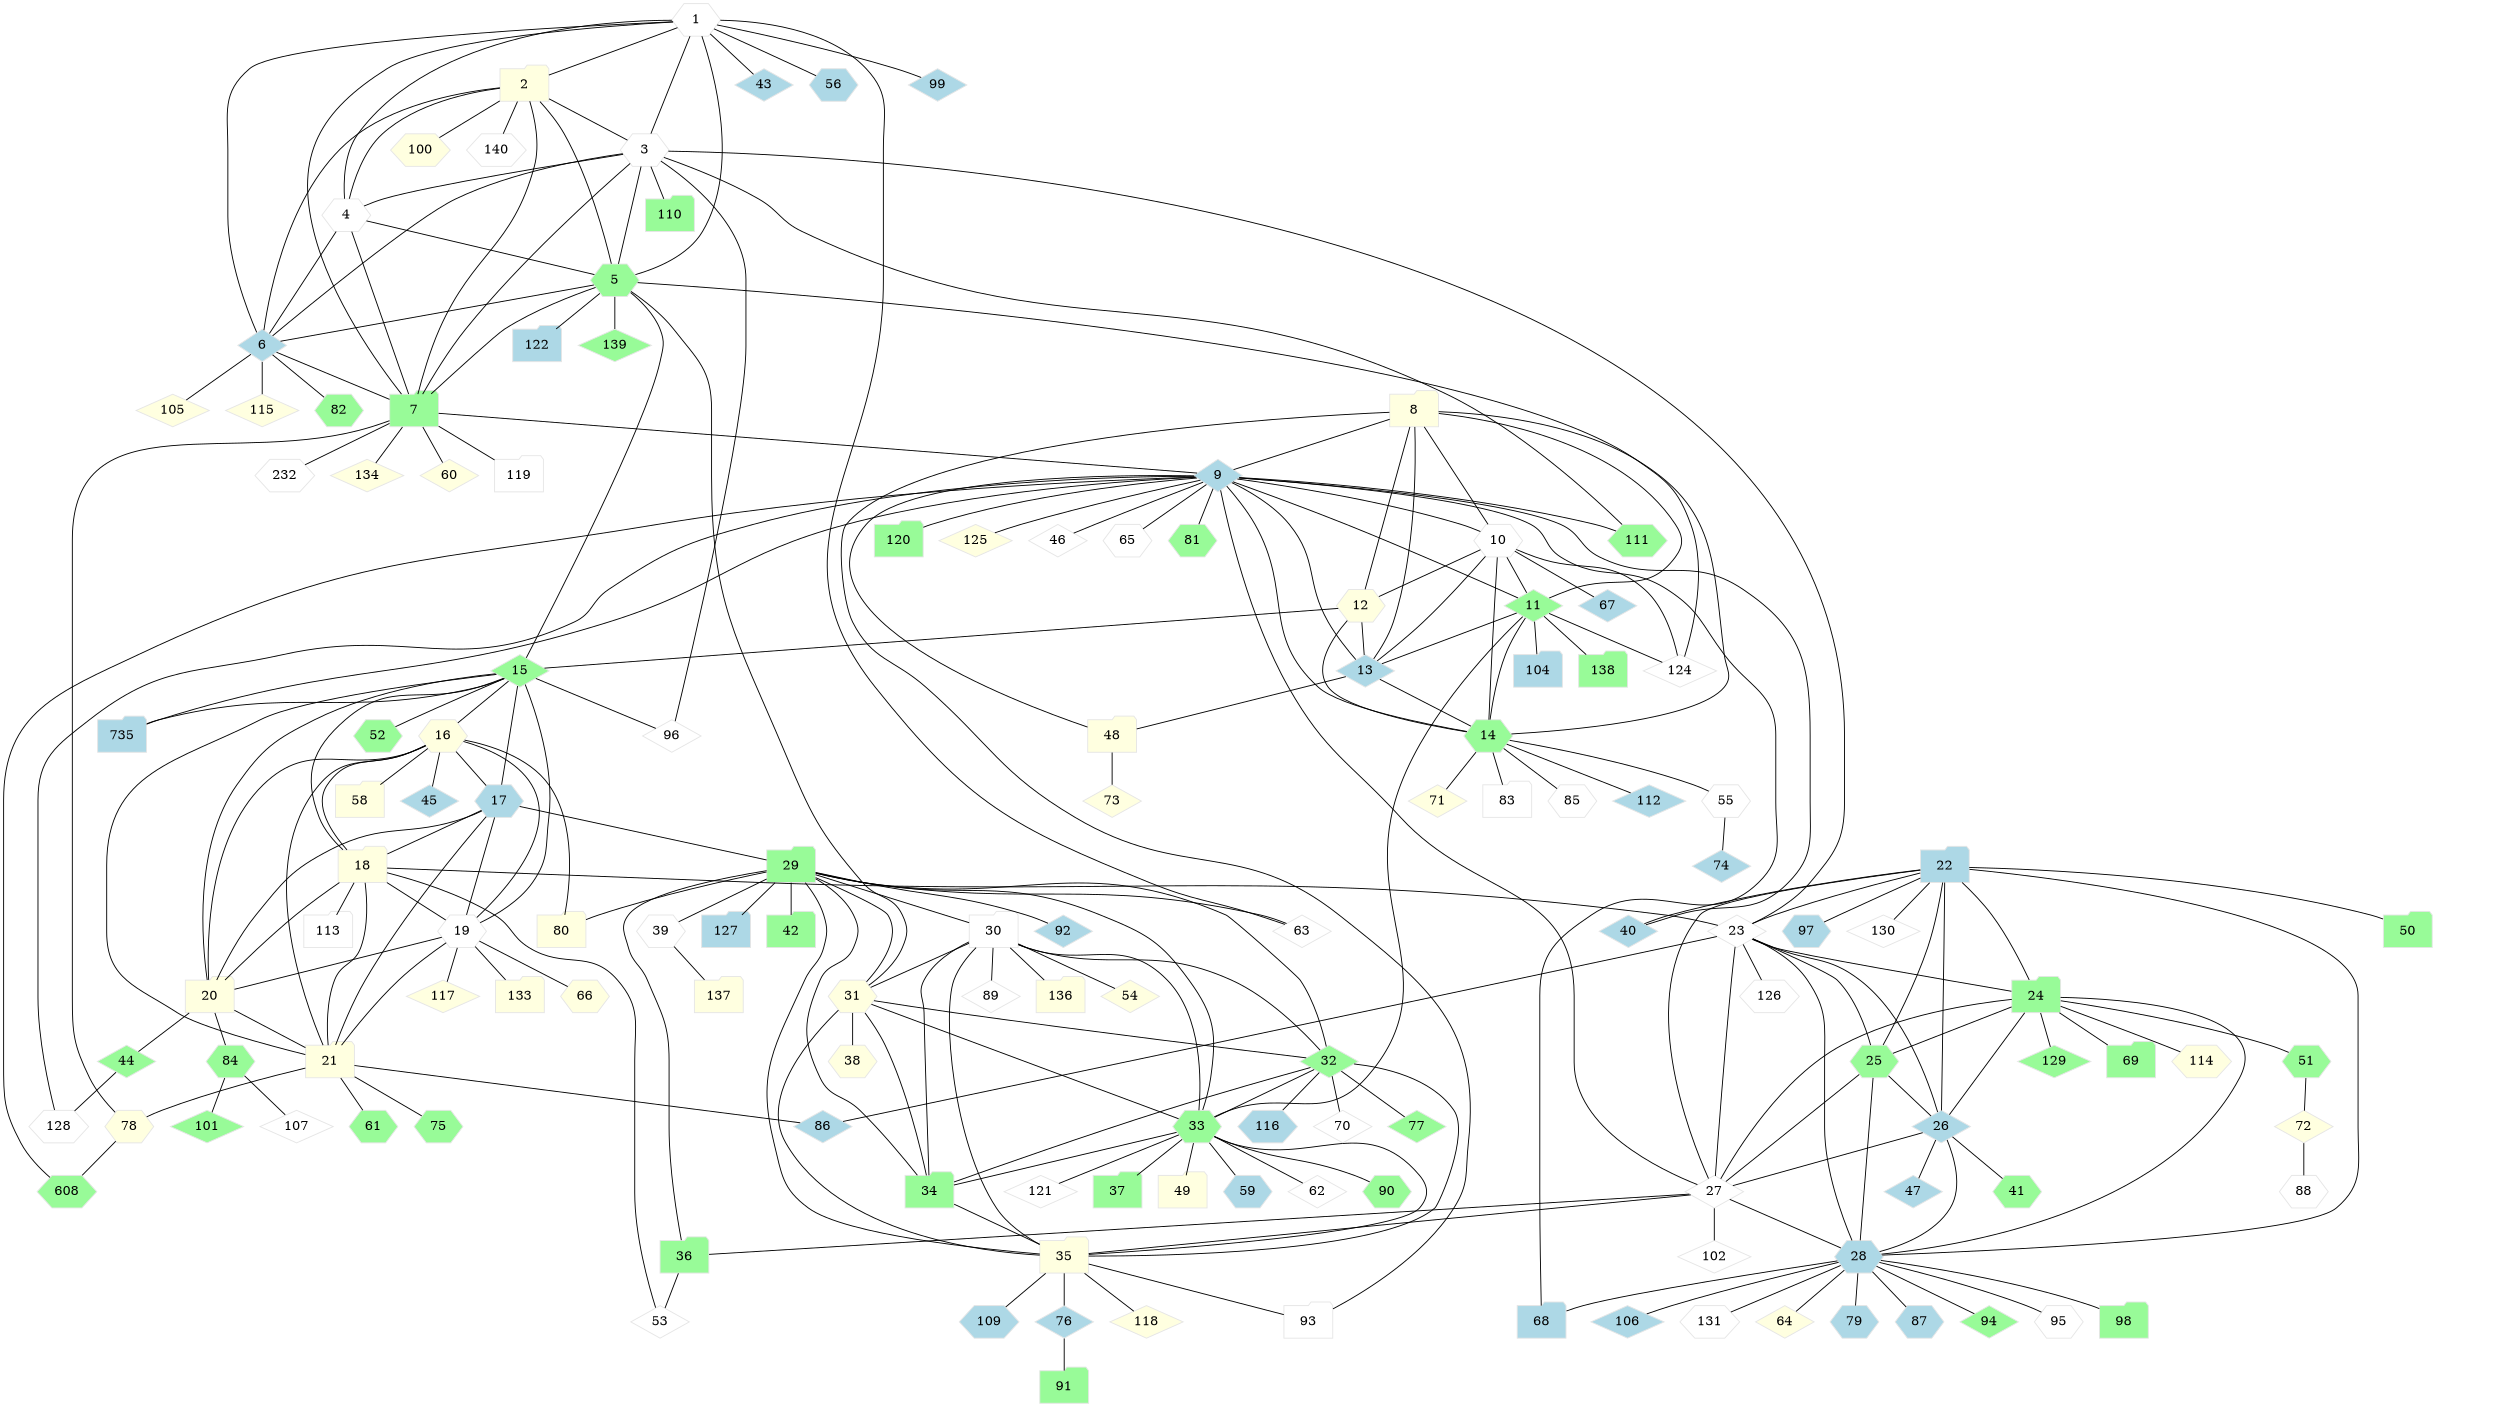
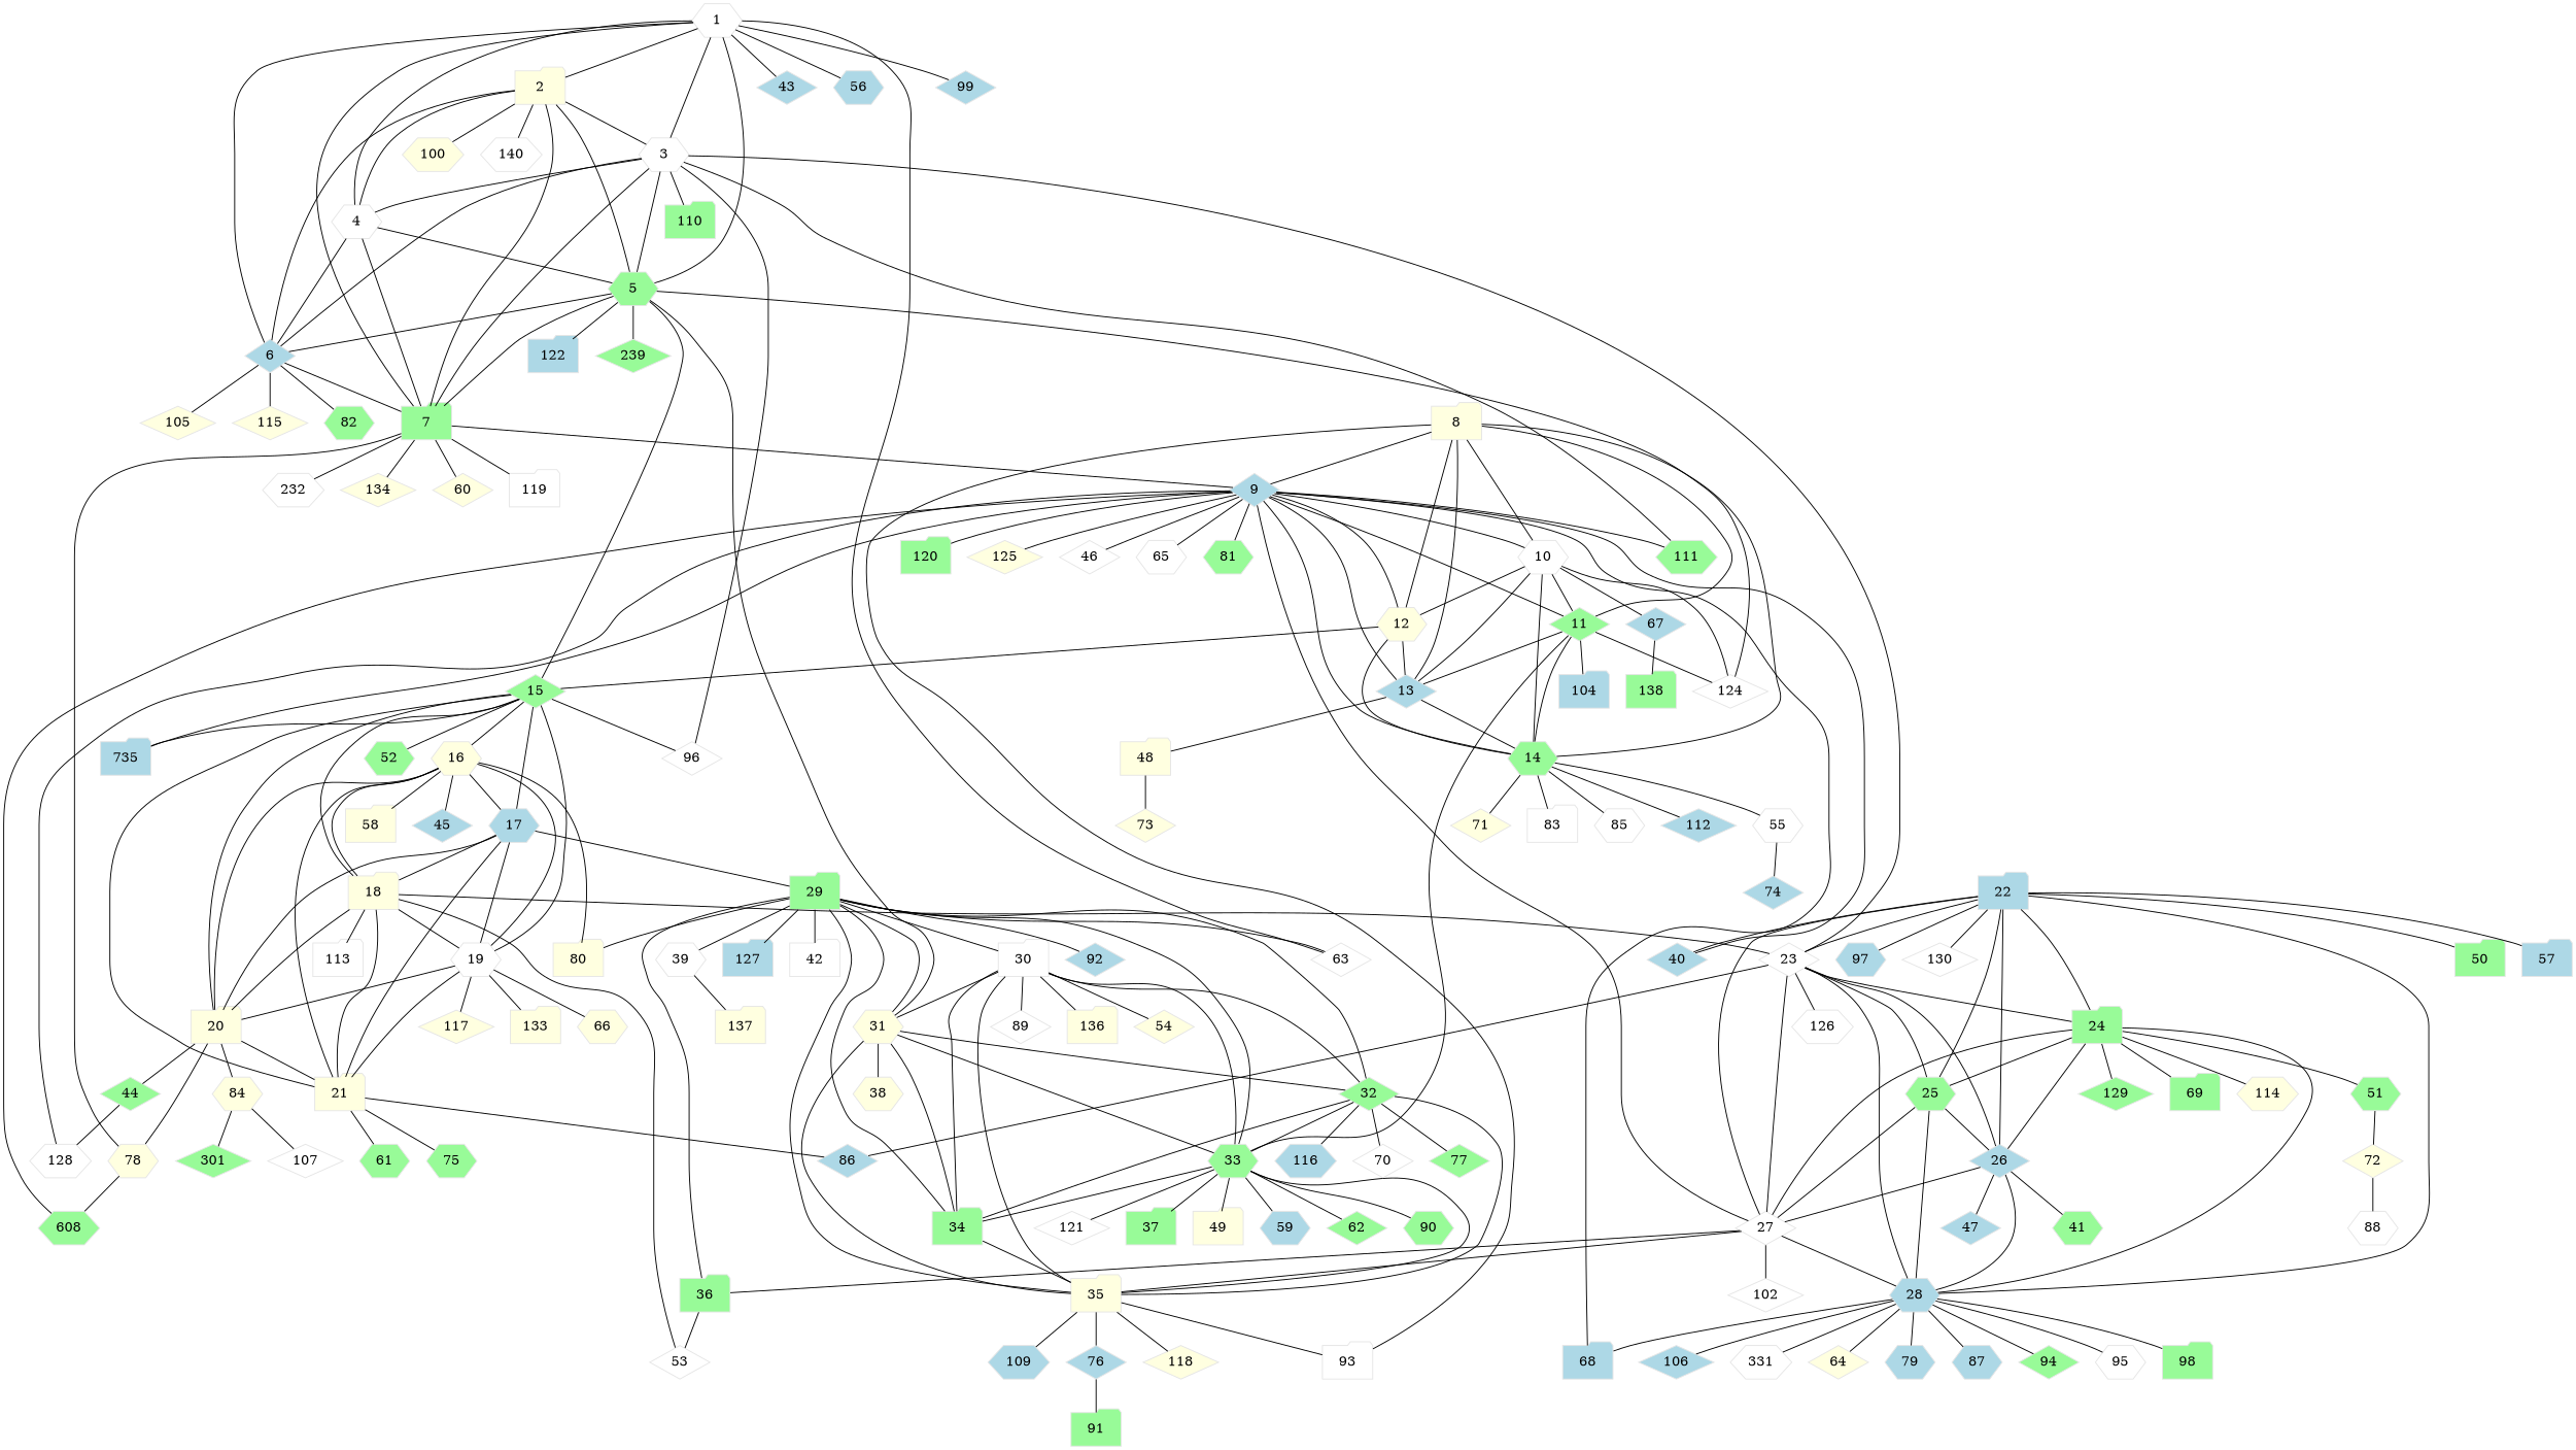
  graph {
    node [color=gray90 fillcolor=palegreen shape=diamond style=filled]
    1 [fillcolor=white shape=hexagon]
    2 [fillcolor=lightyellow shape=folder]
    3 [fillcolor=white shape=hexagon]
    4 [fillcolor=white shape=hexagon]
    5 [shape=hexagon]
    6 [fillcolor=lightblue]
    7 [shape=folder]
    43 [fillcolor=lightblue]
    56 [fillcolor=lightblue shape=hexagon]
    63 [fillcolor=white]
    99 [fillcolor=lightblue]
    100 [fillcolor=lightyellow shape=hexagon]
    140 [fillcolor=white shape=hexagon]
    23 [fillcolor=white]
    96 [fillcolor=white]
    110 [shape=folder]
    111 [shape=hexagon]
    15
    31 [fillcolor=lightyellow shape=hexagon]
    122 [fillcolor=lightblue shape=folder]
    124 [fillcolor=white]
-   139
+   139 [label=239]
    82 [shape=hexagon]
    105 [fillcolor=lightyellow]
    115 [fillcolor=lightyellow]
    9 [fillcolor=lightblue]
    60 [fillcolor=lightyellow]
    78 [fillcolor=lightyellow shape=hexagon]
    119 [fillcolor=white shape=folder]
    n30 [fillcolor=white label=232 shape=hexagon]
    134 [fillcolor=lightyellow]
    27 [fillcolor=white]
    86 [fillcolor=lightblue]
    24 [shape=folder]
    25 [shape=hexagon]
    26 [fillcolor=lightblue]
    28 [fillcolor=lightblue shape=hexagon]
    126 [fillcolor=white shape=hexagon]
    n39 [fillcolor=lightblue label=735 shape=folder]
    16 [fillcolor=lightyellow shape=hexagon]
    17 [fillcolor=lightblue shape=hexagon]
    18 [fillcolor=lightyellow shape=folder]
    19 [fillcolor=white shape=hexagon]
    20 [fillcolor=lightyellow shape=folder]
    21 [fillcolor=lightyellow shape=folder]
    52 [shape=hexagon]
    33 [shape=hexagon]
    35 [fillcolor=lightyellow shape=folder]
    32
    34 [shape=folder]
    38 [fillcolor=lightyellow shape=hexagon]
    10 [fillcolor=white shape=hexagon]
    11
    12 [fillcolor=lightyellow shape=hexagon]
    13 [fillcolor=lightblue]
    14 [shape=hexagon]
    40 [fillcolor=lightblue]
    46 [fillcolor=white]
    65 [fillcolor=white shape=hexagon]
    68 [fillcolor=lightblue shape=folder]
    81 [shape=hexagon]
    n62 [label=608 shape=hexagon]
    120 [shape=folder]
    125 [fillcolor=lightyellow]
    128 [fillcolor=white shape=hexagon]
    8 [fillcolor=lightyellow shape=folder]
    93 [fillcolor=white shape=folder]
    67 [fillcolor=lightblue]
    104 [fillcolor=lightblue shape=folder]
    138 [shape=folder]
    48 [fillcolor=lightyellow shape=folder]
    55 [fillcolor=white shape=hexagon]
    71 [fillcolor=lightyellow]
    83 [fillcolor=white shape=folder]
    85 [fillcolor=white shape=hexagon]
    112 [fillcolor=lightblue]
    36 [shape=folder]
    102 [fillcolor=white]
    37 [shape=folder]
    49 [fillcolor=lightyellow shape=folder]
    59 [fillcolor=lightblue shape=hexagon]
-   62 [fillcolor=white]
+   62
    90 [shape=hexagon]
    121 [fillcolor=white]
    73 [fillcolor=lightyellow]
    74 [fillcolor=lightblue]
    45 [fillcolor=lightblue]
    58 [fillcolor=lightyellow shape=folder]
    80 [fillcolor=lightyellow shape=folder]
    29 [shape=folder]
    53 [fillcolor=white]
    113 [fillcolor=white shape=folder]
    66 [fillcolor=lightyellow shape=hexagon]
    117 [fillcolor=lightyellow]
    133 [fillcolor=lightyellow shape=folder]
    44
-   84 [shape=hexagon]
+   84 [fillcolor=lightyellow shape=hexagon]
    61 [shape=hexagon]
    75 [shape=hexagon]
    30 [fillcolor=white shape=folder]
    39 [fillcolor=white shape=hexagon]
-   42 [shape=folder]
+   42 [fillcolor=white shape=folder]
    92 [fillcolor=lightblue]
    127 [fillcolor=lightblue shape=folder]
-   101
+   101 [label=301]
    107 [fillcolor=white]
    22 [fillcolor=lightblue shape=folder]
    50 [shape=folder]
+   57 [fillcolor=lightblue shape=folder]
    97 [fillcolor=lightblue shape=hexagon]
    130 [fillcolor=white]
    51 [shape=hexagon]
    69 [shape=folder]
    114 [fillcolor=lightyellow shape=hexagon]
    129
    41 [shape=hexagon]
    47 [fillcolor=lightblue]
    64 [fillcolor=lightyellow]
    79 [fillcolor=lightblue shape=hexagon]
    87 [fillcolor=lightblue shape=hexagon]
    94
    95 [fillcolor=white shape=hexagon]
    98 [shape=folder]
    106 [fillcolor=lightblue]
-   131 [fillcolor=white shape=hexagon]
+   131 [fillcolor=white shape=hexagon label=331]
    72 [fillcolor=lightyellow]
    76 [fillcolor=lightblue]
    109 [fillcolor=lightblue shape=hexagon]
    118 [fillcolor=lightyellow]
    54 [fillcolor=lightyellow]
    89 [fillcolor=white]
    136 [fillcolor=lightyellow shape=folder]
    70 [fillcolor=white]
    77
    116 [fillcolor=lightblue shape=hexagon]
    137 [fillcolor=lightyellow shape=folder]
    91 [shape=folder]
    88 [fillcolor=white shape=hexagon]
    1 -- 2
    1 -- 3
    1 -- 4
    1 -- 5
    1 -- 6
    1 -- 7
    1 -- 43
    1 -- 56
    1 -- 63
    1 -- 99
    2 -- 3
    2 -- 4
    2 -- 5
    2 -- 6
    2 -- 7
    2 -- 100
    2 -- 140
    3 -- 4
    3 -- 5
    3 -- 6
    3 -- 7
    3 -- 23
    3 -- 96
    3 -- 110
    3 -- 111
    4 -- 5
    4 -- 6
    4 -- 7
    5 -- 6
    5 -- 7
    5 -- 15
    5 -- 31
    5 -- 122
    5 -- 124
    5 -- 139
    6 -- 7
    6 -- 82
    6 -- 105
    6 -- 115
    7 -- 9
    7 -- 60
    7 -- 78
    7 -- 119
    7 -- n30
    7 -- 134
    23 -- 27
    23 -- 86
    23 -- 24
    23 -- 25
    23 -- 26
    23 -- 28
    23 -- 126
    15 -- 96
    15 -- n39
    15 -- 16
    15 -- 17
    15 -- 18
    15 -- 19
    15 -- 20
    15 -- 21
    15 -- 52
    31 -- 33
    31 -- 35
    31 -- 32
    31 -- 34
    31 -- 38
    9 -- 111
    9 -- 27
    9 -- n39
    9 -- 10
    9 -- 11
-   9 -- 48
+   9 -- 12
    9 -- 13
    9 -- 14
    9 -- 40
    9 -- 46
    9 -- 65
    9 -- 68
    9 -- 81
    9 -- n62
    9 -- 120
    9 -- 125
    9 -- 128
    78 -- n62
    27 -- 28
    27 -- 35
    27 -- 36
    27 -- 102
    24 -- 27
    24 -- 25
    24 -- 26
    24 -- 28
    24 -- 51
    24 -- 69
    24 -- 114
    24 -- 129
    25 -- 27
    25 -- 26
    25 -- 28
    26 -- 27
    26 -- 28
    26 -- 41
    26 -- 47
    28 -- 68
    28 -- 64
    28 -- 79
    28 -- 87
    28 -- 94
    28 -- 95
    28 -- 98
    28 -- 106
    28 -- 131
    16 -- 17
    16 -- 18
    16 -- 19
    16 -- 20
    16 -- 21
    16 -- 45
    16 -- 58
    16 -- 80
    17 -- 18
    17 -- 19
    17 -- 20
    17 -- 21
    17 -- 29
    18 -- 23
    18 -- 19
    18 -- 20
    18 -- 21
    18 -- 53
    18 -- 113
    19 -- 20
    19 -- 21
    19 -- 66
    19 -- 117
    19 -- 133
    20 -- 21
    20 -- 44
    20 -- 84
-   21 -- 78
+   20 -- 78
    21 -- 86
    21 -- 61
    21 -- 75
    33 -- 35
    33 -- 34
    33 -- 37
    33 -- 49
    33 -- 59
    33 -- 62
    33 -- 90
    33 -- 121
    35 -- 93
    35 -- 76
    35 -- 109
    35 -- 118
    32 -- 33
    32 -- 35
    32 -- 34
    32 -- 70
    32 -- 77
    32 -- 116
    34 -- 35
    10 -- 124
    10 -- 11
    10 -- 12
    10 -- 13
    10 -- 14
    10 -- 67
    11 -- 124
    11 -- 33
    11 -- 13
    11 -- 14
    11 -- 104
-   11 -- 138
+   67 -- 138
    12 -- 15
    12 -- 13
    12 -- 14
    13 -- 14
    13 -- 48
    14 -- 55
    14 -- 71
    14 -- 83
    14 -- 85
    14 -- 112
    8 -- 9
    8 -- 10
    8 -- 11
    8 -- 12
    8 -- 13
    8 -- 14
    8 -- 93
    48 -- 73
    55 -- 74
    36 -- 53
    29 -- 63
    29 -- 31
    29 -- 33
    29 -- 35
    29 -- 32
    29 -- 34
    29 -- 36
    29 -- 80
    29 -- 30
    29 -- 39
    29 -- 42
    29 -- 92
    29 -- 127
    44 -- 128
    84 -- 101
    84 -- 107
    30 -- 31
    30 -- 33
    30 -- 35
    30 -- 32
    30 -- 34
    30 -- 54
    30 -- 89
    30 -- 136
    39 -- 137
    22 -- 23
    22 -- 27
    22 -- 24
    22 -- 25
    22 -- 26
    22 -- 28
    22 -- 40
    22 -- 50
+   22 -- 57
    22 -- 97
    22 -- 130
    51 -- 72
    72 -- 88
    76 -- 91
  }
